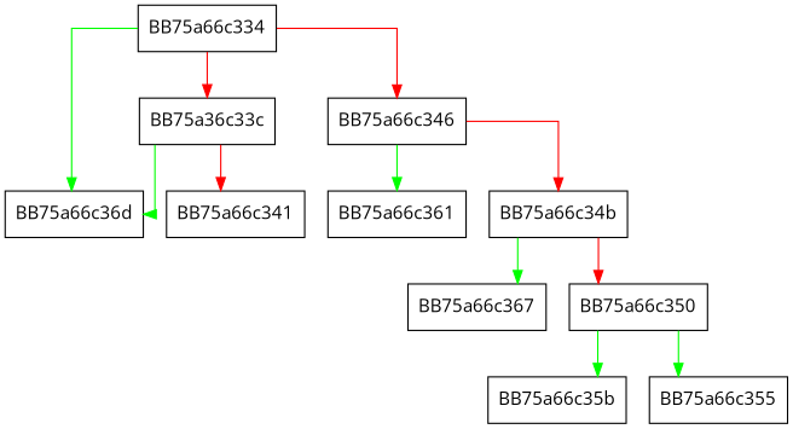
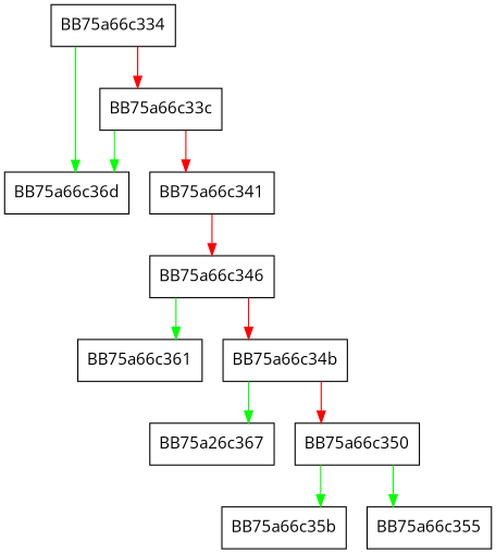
  digraph {
    fontname="Open Sans"
    splines=ortho
    node [fontname="Open Sans" shape=box]
    edge [color=green fontname="Open Sans"]
    n1 [label=BB75a66c334]
    BB75a66c36d
-   BB75a66c33c [label=BB75a36c33c]
+   BB75a66c33c
    BB75a66c341
    BB75a66c346
    BB75a66c361
    BB75a66c34b
-   BB75a66c367
+   BB75a66c367 [label=BB75a26c367]
    BB75a66c350
    BB75a66c35b
    BB75a66c355
    n1 -> BB75a66c36d
    n1 -> BB75a66c33c [color=red]
    BB75a66c33c -> BB75a66c36d
    BB75a66c33c -> BB75a66c341 [color=red]
-   n1 -> BB75a66c346 [color=red]
+   BB75a66c341 -> BB75a66c346 [color=red]
    BB75a66c346 -> BB75a66c361
    BB75a66c346 -> BB75a66c34b [color=red]
    BB75a66c34b -> BB75a66c367
    BB75a66c34b -> BB75a66c350 [color=red]
    BB75a66c350 -> BB75a66c35b
    BB75a66c350 -> BB75a66c355
  }
